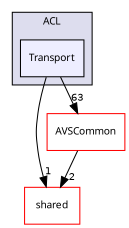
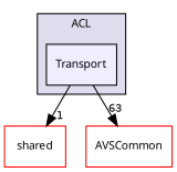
  digraph {
    compound=true
    fontname="Noto Sans"
    node [fillcolor=white fontname="Noto Sans" fontsize=10 shape=box style=filled color=red]
    edge [fontname="Noto Sans" labeldistance=1.5 labelfontname=Helvetica labelfontsize=10]
    n1 [fillcolor="#eeeeff" label=Transport pencolor=black color=""]
    n2 [label=shared]
    n3 [label=AVSCommon]
    subgraph cluster_1 {
      bgcolor="#ddddee"
      fontsize=10
      label=ACL
      pencolor=black
      n1
    }
    n1 -> n2 [headlabel=1]
    n1 -> n3 [headlabel=63]
-   n3 -> n2 [headlabel=2]
  }
